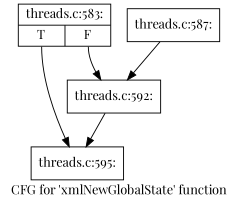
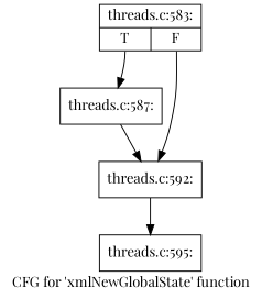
  digraph {
    fontname="Playfair Display"
    label="CFG for 'xmlNewGlobalState' function"
    node [fontname="Playfair Display" shape=record]
    edge [fontname="Playfair Display"]
    n1 [label="{threads.c:583:|{<s0>T|<s1>F}}"]
    n2 [label="{threads.c:587:}"]
    n3 [label="{threads.c:592:}"]
    n4 [label="{threads.c:595:}"]
-   n1 -> n4 [tailport=s0]
+   n1 -> n2 [tailport=s0]
    n1 -> n3 [tailport=s1]
    n2 -> n3
    n3 -> n4
  }
